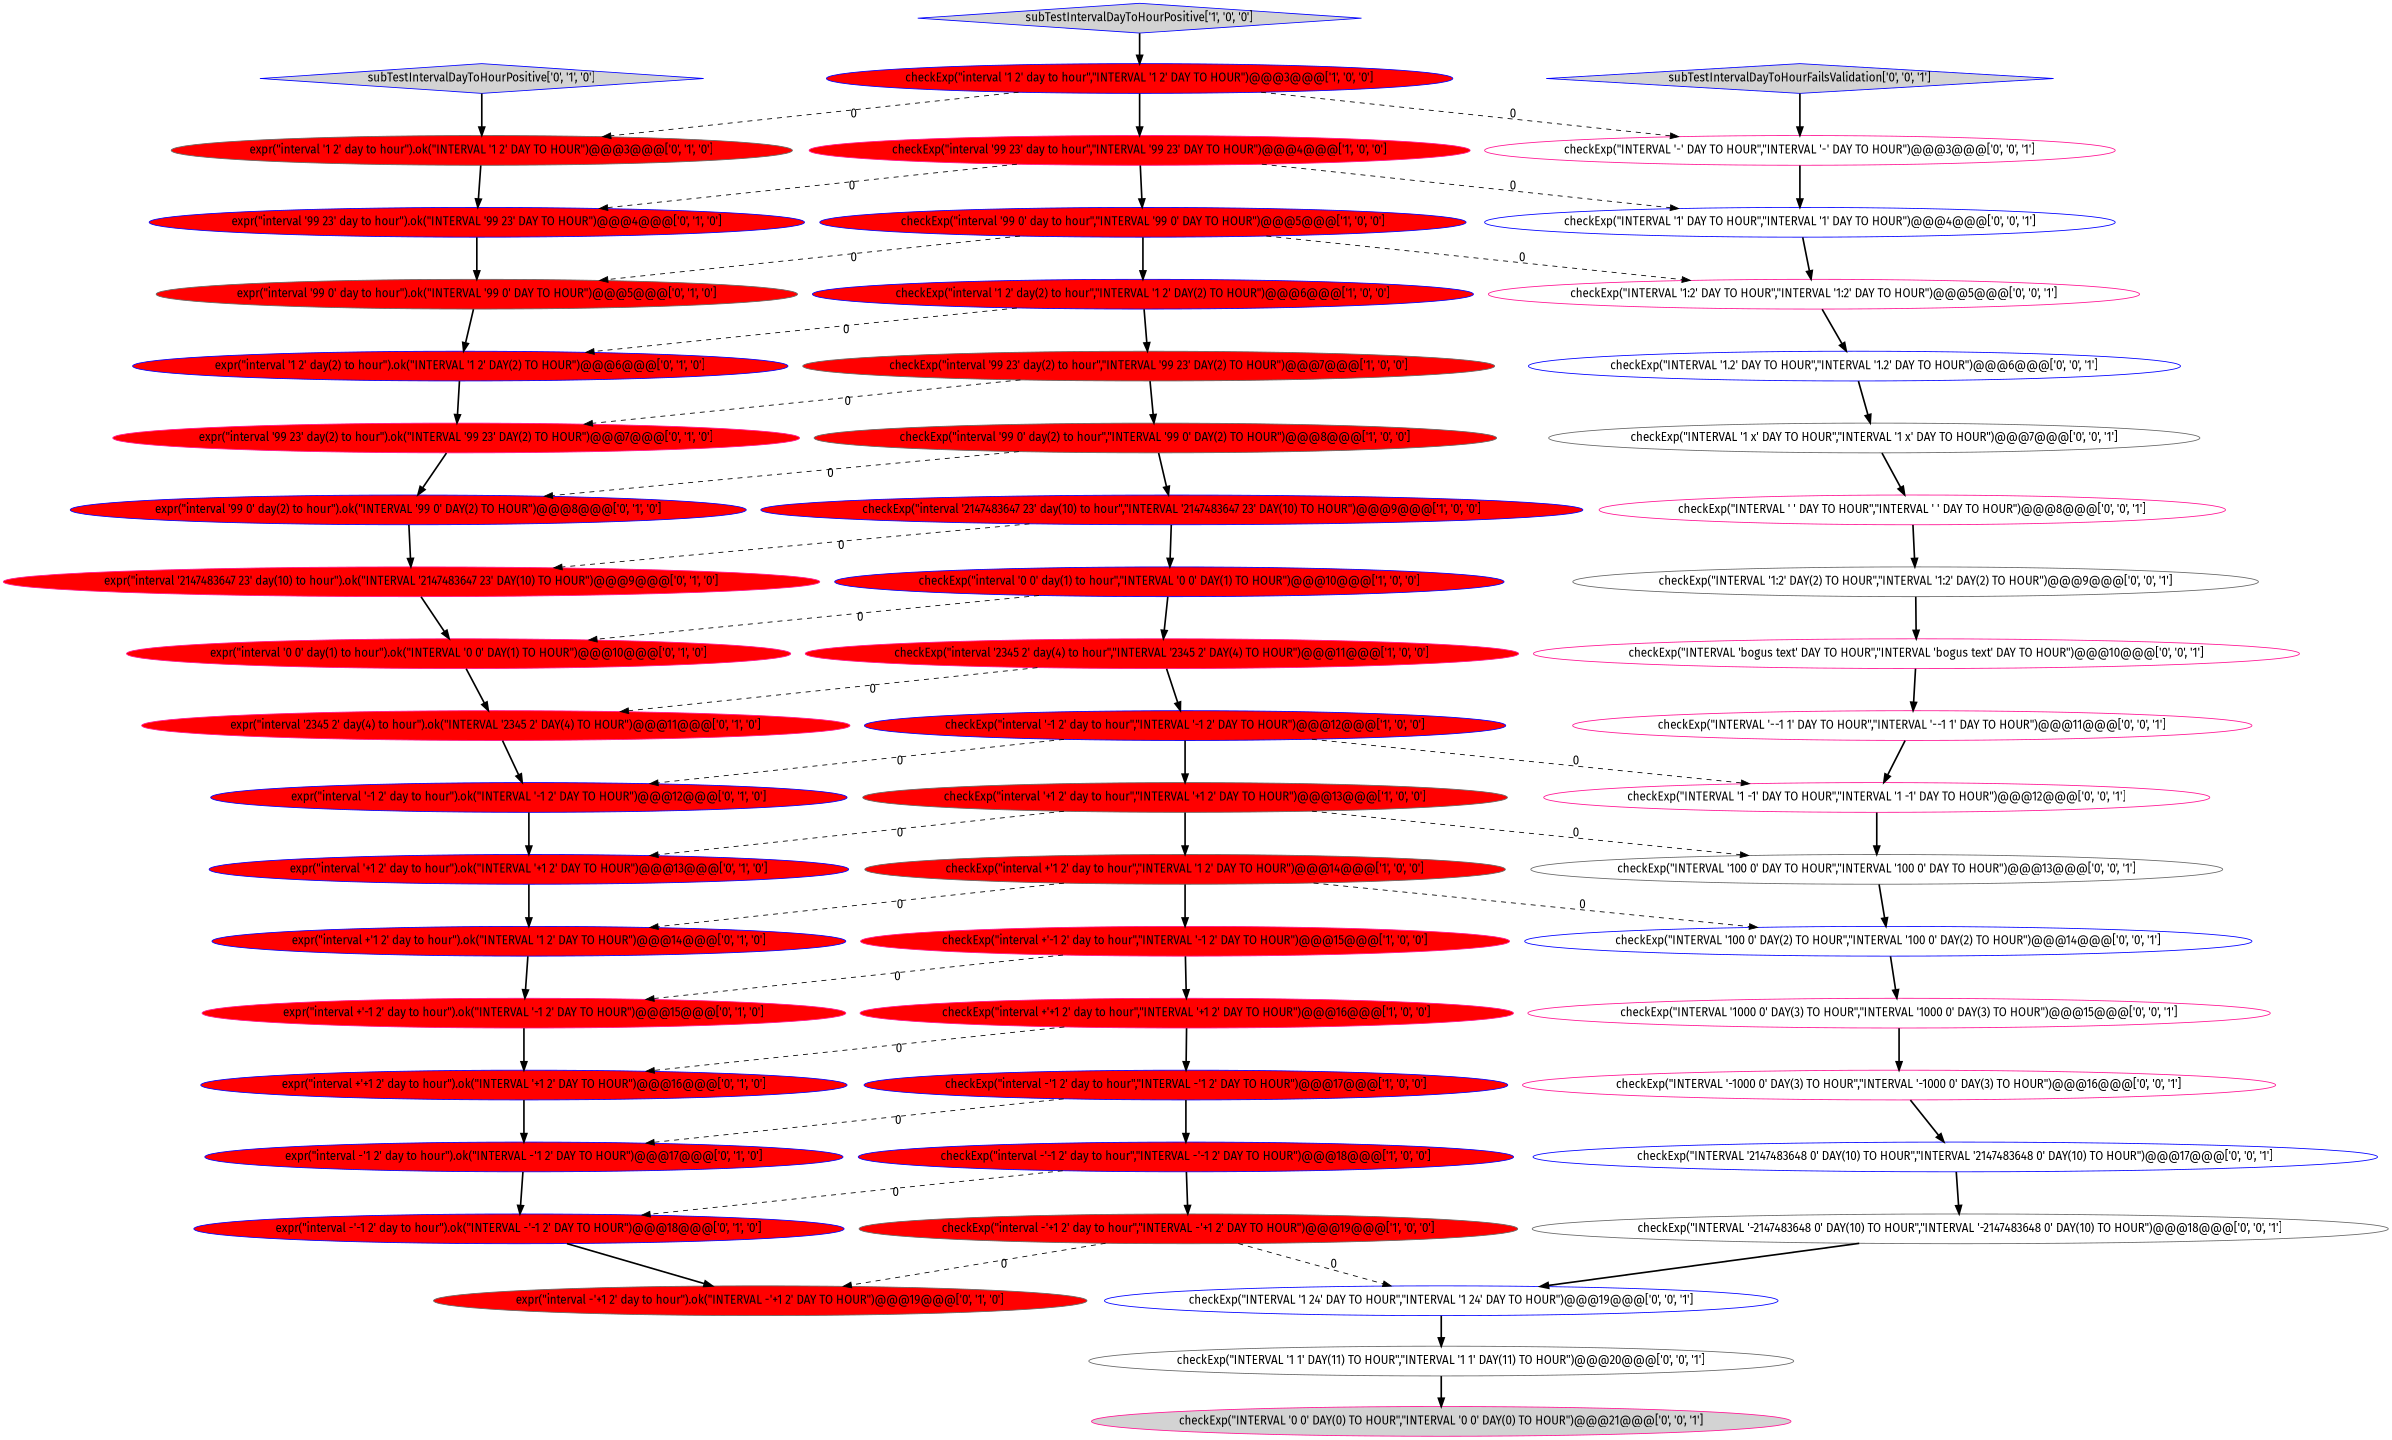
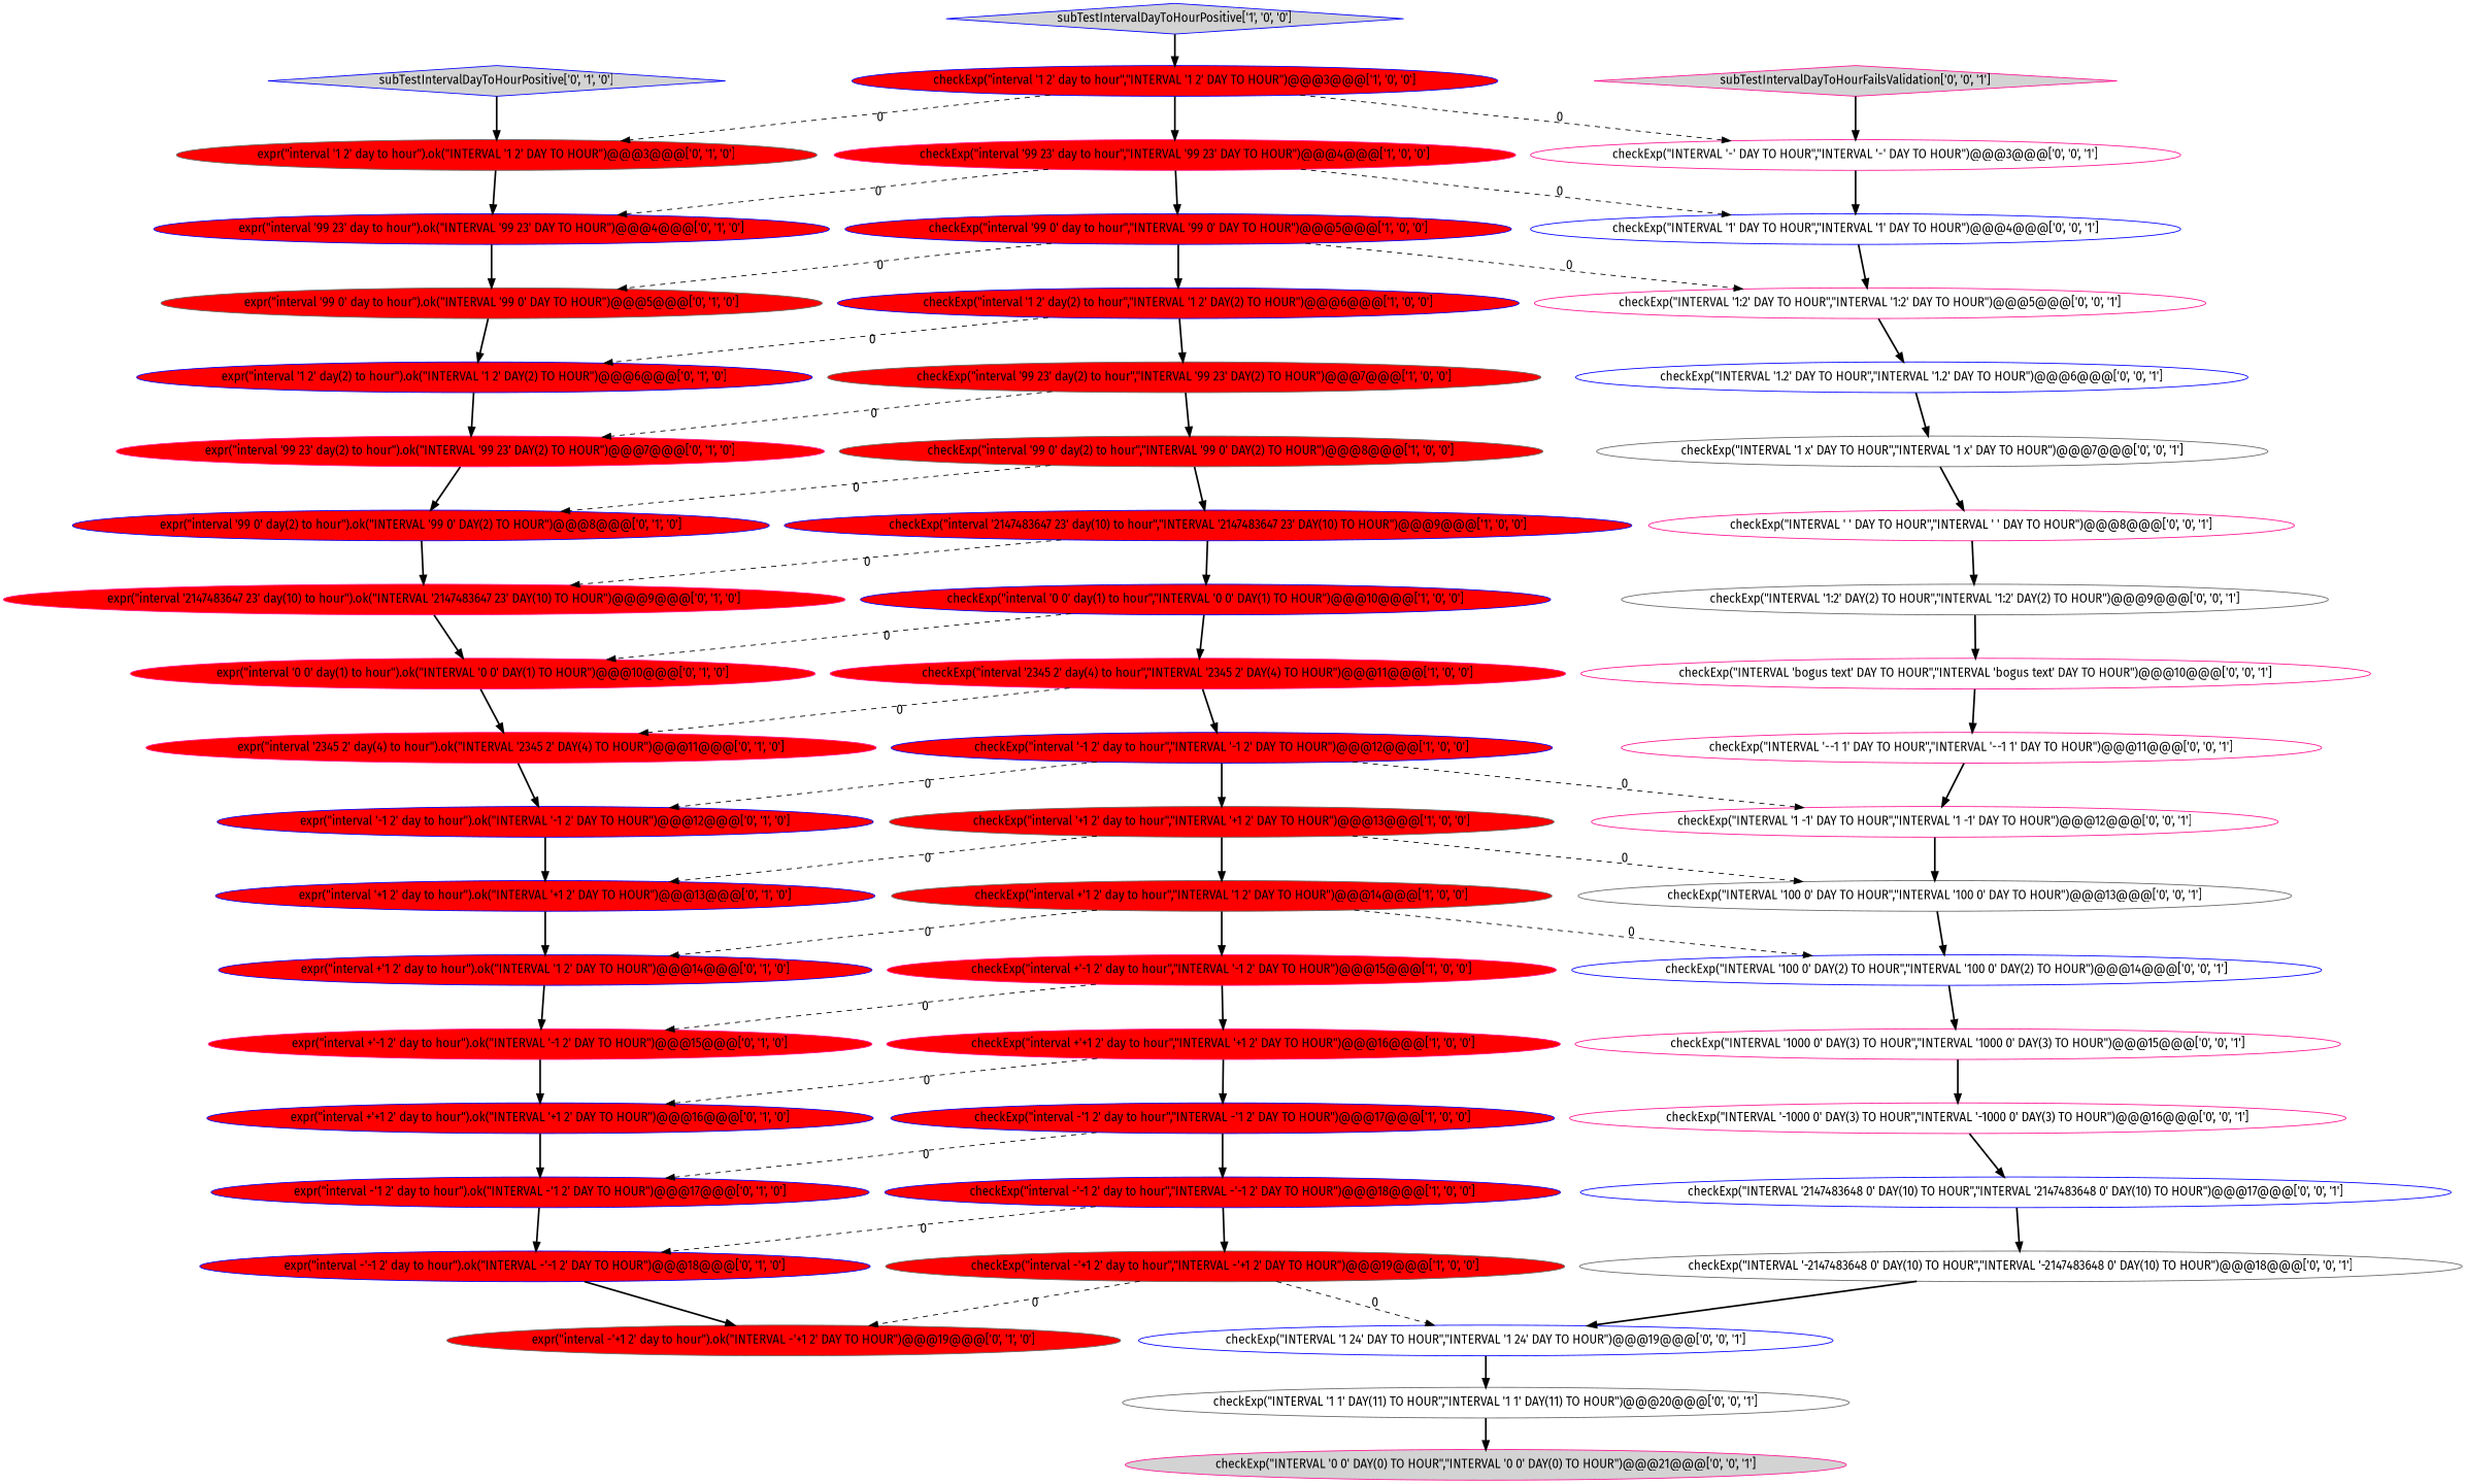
  digraph {
    fontname="Fira Sans"
    node [fillcolor=red shape=ellipse style=filled color=blue fontname="Fira Sans"]
    edge [style=bold fontname="Fira Sans"]
    n1 [label="checkExp(\"interval '99 0' day(2) to hour\",\"INTERVAL '99 0' DAY(2) TO HOUR\")@@@8@@@['1', '0', '0']" color=gray40]
    n2 [label="expr(\"interval '99 0' day(2) to hour\").ok(\"INTERVAL '99 0' DAY(2) TO HOUR\")@@@8@@@['0', '1', '0']"]
    n3 [label="checkExp(\"interval '2147483647 23' day(10) to hour\",\"INTERVAL '2147483647 23' DAY(10) TO HOUR\")@@@9@@@['1', '0', '0']"]
    n4 [label="expr(\"interval '0 0' day(1) to hour\").ok(\"INTERVAL '0 0' DAY(1) TO HOUR\")@@@10@@@['0', '1', '0']" color=deeppink]
    n5 [label="expr(\"interval '2345 2' day(4) to hour\").ok(\"INTERVAL '2345 2' DAY(4) TO HOUR\")@@@11@@@['0', '1', '0']" color=deeppink]
    n6 [fillcolor=white label="checkExp(\"INTERVAL '1 24' DAY TO HOUR\",\"INTERVAL '1 24' DAY TO HOUR\")@@@19@@@['0', '0', '1']"]
    n7 [fillcolor=white label="checkExp(\"INTERVAL '1 1' DAY(11) TO HOUR\",\"INTERVAL '1 1' DAY(11) TO HOUR\")@@@20@@@['0', '0', '1']" color=gray40]
    n8 [fillcolor=white label="checkExp(\"INTERVAL '-' DAY TO HOUR\",\"INTERVAL '-' DAY TO HOUR\")@@@3@@@['0', '0', '1']" color=deeppink]
    n9 [fillcolor=white label="checkExp(\"INTERVAL '1' DAY TO HOUR\",\"INTERVAL '1' DAY TO HOUR\")@@@4@@@['0', '0', '1']"]
    n10 [fillcolor=lightgray label="subTestIntervalDayToHourPositive['1', '0', '0']" shape=diamond]
    n11 [label="checkExp(\"interval '1 2' day to hour\",\"INTERVAL '1 2' DAY TO HOUR\")@@@3@@@['1', '0', '0']"]
    n12 [fillcolor=lightgray label="checkExp(\"INTERVAL '0 0' DAY(0) TO HOUR\",\"INTERVAL '0 0' DAY(0) TO HOUR\")@@@21@@@['0', '0', '1']" color=deeppink]
    n13 [label="expr(\"interval '99 0' day to hour\").ok(\"INTERVAL '99 0' DAY TO HOUR\")@@@5@@@['0', '1', '0']" color=gray40]
    n14 [label="expr(\"interval '1 2' day(2) to hour\").ok(\"INTERVAL '1 2' DAY(2) TO HOUR\")@@@6@@@['0', '1', '0']"]
    n15 [label="expr(\"interval '2147483647 23' day(10) to hour\").ok(\"INTERVAL '2147483647 23' DAY(10) TO HOUR\")@@@9@@@['0', '1', '0']" color=deeppink]
    n16 [label="checkExp(\"interval +'+1 2' day to hour\",\"INTERVAL '+1 2' DAY TO HOUR\")@@@16@@@['1', '0', '0']" color=deeppink]
    n17 [label="expr(\"interval +'+1 2' day to hour\").ok(\"INTERVAL '+1 2' DAY TO HOUR\")@@@16@@@['0', '1', '0']"]
    n18 [label="checkExp(\"interval -'1 2' day to hour\",\"INTERVAL -'1 2' DAY TO HOUR\")@@@17@@@['1', '0', '0']"]
    n19 [fillcolor=white label="checkExp(\"INTERVAL ' ' DAY TO HOUR\",\"INTERVAL ' ' DAY TO HOUR\")@@@8@@@['0', '0', '1']" color=deeppink]
    n20 [fillcolor=white label="checkExp(\"INTERVAL '1:2' DAY(2) TO HOUR\",\"INTERVAL '1:2' DAY(2) TO HOUR\")@@@9@@@['0', '0', '1']" color=gray40]
    n21 [label="expr(\"interval '99 23' day(2) to hour\").ok(\"INTERVAL '99 23' DAY(2) TO HOUR\")@@@7@@@['0', '1', '0']" color=deeppink]
    n22 [label="checkExp(\"interval +'-1 2' day to hour\",\"INTERVAL '-1 2' DAY TO HOUR\")@@@15@@@['1', '0', '0']" color=deeppink]
    n23 [label="expr(\"interval +'-1 2' day to hour\").ok(\"INTERVAL '-1 2' DAY TO HOUR\")@@@15@@@['0', '1', '0']" color=deeppink]
    n24 [label="expr(\"interval '+1 2' day to hour\").ok(\"INTERVAL '+1 2' DAY TO HOUR\")@@@13@@@['0', '1', '0']"]
    n25 [label="expr(\"interval +'1 2' day to hour\").ok(\"INTERVAL '1 2' DAY TO HOUR\")@@@14@@@['0', '1', '0']"]
    n26 [label="checkExp(\"interval '1 2' day(2) to hour\",\"INTERVAL '1 2' DAY(2) TO HOUR\")@@@6@@@['1', '0', '0']"]
    n27 [label="checkExp(\"interval '99 23' day(2) to hour\",\"INTERVAL '99 23' DAY(2) TO HOUR\")@@@7@@@['1', '0', '0']" color=gray40]
    n28 [label="expr(\"interval '99 23' day to hour\").ok(\"INTERVAL '99 23' DAY TO HOUR\")@@@4@@@['0', '1', '0']"]
    n29 [label="checkExp(\"interval -'-1 2' day to hour\",\"INTERVAL -'-1 2' DAY TO HOUR\")@@@18@@@['1', '0', '0']"]
    n30 [label="checkExp(\"interval -'+1 2' day to hour\",\"INTERVAL -'+1 2' DAY TO HOUR\")@@@19@@@['1', '0', '0']" color=gray40]
    n31 [label="expr(\"interval -'-1 2' day to hour\").ok(\"INTERVAL -'-1 2' DAY TO HOUR\")@@@18@@@['0', '1', '0']"]
    n32 [label="expr(\"interval '1 2' day to hour\").ok(\"INTERVAL '1 2' DAY TO HOUR\")@@@3@@@['0', '1', '0']" color=gray40]
    n33 [label="checkExp(\"interval '-1 2' day to hour\",\"INTERVAL '-1 2' DAY TO HOUR\")@@@12@@@['1', '0', '0']"]
    n34 [label="expr(\"interval '-1 2' day to hour\").ok(\"INTERVAL '-1 2' DAY TO HOUR\")@@@12@@@['0', '1', '0']"]
    n35 [label="checkExp(\"interval '+1 2' day to hour\",\"INTERVAL '+1 2' DAY TO HOUR\")@@@13@@@['1', '0', '0']" color=gray40]
    n36 [fillcolor=white label="checkExp(\"INTERVAL '1 -1' DAY TO HOUR\",\"INTERVAL '1 -1' DAY TO HOUR\")@@@12@@@['0', '0', '1']" color=deeppink]
    n37 [label="checkExp(\"interval '99 23' day to hour\",\"INTERVAL '99 23' DAY TO HOUR\")@@@4@@@['1', '0', '0']" color=deeppink]
    n38 [label="checkExp(\"interval '99 0' day to hour\",\"INTERVAL '99 0' DAY TO HOUR\")@@@5@@@['1', '0', '0']"]
    n39 [fillcolor=white label="checkExp(\"INTERVAL '-2147483648 0' DAY(10) TO HOUR\",\"INTERVAL '-2147483648 0' DAY(10) TO HOUR\")@@@18@@@['0', '0', '1']" color=gray40]
    n40 [fillcolor=white label="checkExp(\"INTERVAL '1:2' DAY TO HOUR\",\"INTERVAL '1:2' DAY TO HOUR\")@@@5@@@['0', '0', '1']" color=deeppink]
    n41 [fillcolor=white label="checkExp(\"INTERVAL '1.2' DAY TO HOUR\",\"INTERVAL '1.2' DAY TO HOUR\")@@@6@@@['0', '0', '1']"]
    n42 [fillcolor=white label="checkExp(\"INTERVAL '1 x' DAY TO HOUR\",\"INTERVAL '1 x' DAY TO HOUR\")@@@7@@@['0', '0', '1']" color=gray40]
    n43 [fillcolor=white label="checkExp(\"INTERVAL '--1 1' DAY TO HOUR\",\"INTERVAL '--1 1' DAY TO HOUR\")@@@11@@@['0', '0', '1']" color=deeppink]
    n44 [label="checkExp(\"interval +'1 2' day to hour\",\"INTERVAL '1 2' DAY TO HOUR\")@@@14@@@['1', '0', '0']" color=gray40]
    n45 [fillcolor=white label="checkExp(\"INTERVAL '100 0' DAY(2) TO HOUR\",\"INTERVAL '100 0' DAY(2) TO HOUR\")@@@14@@@['0', '0', '1']"]
    n46 [fillcolor=white label="checkExp(\"INTERVAL '1000 0' DAY(3) TO HOUR\",\"INTERVAL '1000 0' DAY(3) TO HOUR\")@@@15@@@['0', '0', '1']" color=deeppink]
    n47 [fillcolor=white label="checkExp(\"INTERVAL '-1000 0' DAY(3) TO HOUR\",\"INTERVAL '-1000 0' DAY(3) TO HOUR\")@@@16@@@['0', '0', '1']" color=deeppink]
    n48 [label="expr(\"interval -'+1 2' day to hour\").ok(\"INTERVAL -'+1 2' DAY TO HOUR\")@@@19@@@['0', '1', '0']" color=gray40]
    n49 [fillcolor=white label="checkExp(\"INTERVAL '2147483648 0' DAY(10) TO HOUR\",\"INTERVAL '2147483648 0' DAY(10) TO HOUR\")@@@17@@@['0', '0', '1']"]
    n50 [label="checkExp(\"interval '2345 2' day(4) to hour\",\"INTERVAL '2345 2' DAY(4) TO HOUR\")@@@11@@@['1', '0', '0']" color=deeppink]
    n51 [label="checkExp(\"interval '0 0' day(1) to hour\",\"INTERVAL '0 0' DAY(1) TO HOUR\")@@@10@@@['1', '0', '0']"]
    n52 [label="expr(\"interval -'1 2' day to hour\").ok(\"INTERVAL -'1 2' DAY TO HOUR\")@@@17@@@['0', '1', '0']"]
    n53 [fillcolor=white label="checkExp(\"INTERVAL 'bogus text' DAY TO HOUR\",\"INTERVAL 'bogus text' DAY TO HOUR\")@@@10@@@['0', '0', '1']" color=deeppink]
    n54 [fillcolor=white label="checkExp(\"INTERVAL '100 0' DAY TO HOUR\",\"INTERVAL '100 0' DAY TO HOUR\")@@@13@@@['0', '0', '1']" color=gray40]
-   n55 [fillcolor=lightgray label="subTestIntervalDayToHourFailsValidation['0', '0', '1']" shape=diamond]
+   n55 [fillcolor=lightgray label="subTestIntervalDayToHourFailsValidation['0', '0', '1']" shape=diamond color=deeppink]
    n56 [fillcolor=lightgray label="subTestIntervalDayToHourPositive['0', '1', '0']" shape=diamond]
    n1 -> n2 [label=0 style=dashed]
    n1 -> n3
    n2 -> n15
    n3 -> n15 [label=0 style=dashed]
    n3 -> n51
    n4 -> n5
    n5 -> n34
    n6 -> n7
    n7 -> n12
    n8 -> n9
    n9 -> n40
    n10 -> n11
    n11 -> n8 [label=0 style=dashed]
    n11 -> n32 [label=0 style=dashed]
    n11 -> n37
    n13 -> n14
    n14 -> n21
    n15 -> n4
    n16 -> n17 [label=0 style=dashed]
    n16 -> n18
    n17 -> n52
    n18 -> n29
    n18 -> n52 [label=0 style=dashed]
    n19 -> n20
    n20 -> n53
    n21 -> n2
    n22 -> n16
    n22 -> n23 [label=0 style=dashed]
    n23 -> n17
    n24 -> n25
    n25 -> n23
    n26 -> n14 [label=0 style=dashed]
    n26 -> n27
    n27 -> n1
    n27 -> n21 [label=0 style=dashed]
    n28 -> n13
    n29 -> n30
    n29 -> n31 [label=0 style=dashed]
    n30 -> n6 [label=0 style=dashed]
    n30 -> n48 [label=0 style=dashed]
    n31 -> n48
    n32 -> n28
    n33 -> n34 [label=0 style=dashed]
    n33 -> n35
    n33 -> n36 [label=0 style=dashed]
    n34 -> n24
    n35 -> n24 [label=0 style=dashed]
    n35 -> n44
    n35 -> n54 [label=0 style=dashed]
    n36 -> n54
    n37 -> n9 [label=0 style=dashed]
    n37 -> n28 [label=0 style=dashed]
    n37 -> n38
    n38 -> n13 [label=0 style=dashed]
    n38 -> n26
    n38 -> n40 [label=0 style=dashed]
    n39 -> n6
    n40 -> n41
    n41 -> n42
    n42 -> n19
    n43 -> n36
    n44 -> n22
    n44 -> n25 [label=0 style=dashed]
    n44 -> n45 [label=0 style=dashed]
    n45 -> n46
    n46 -> n47
    n47 -> n49
    n49 -> n39
    n50 -> n5 [label=0 style=dashed]
    n50 -> n33
    n51 -> n4 [label=0 style=dashed]
    n51 -> n50
    n52 -> n31
    n53 -> n43
    n54 -> n45
    n55 -> n8
    n56 -> n32
  }
